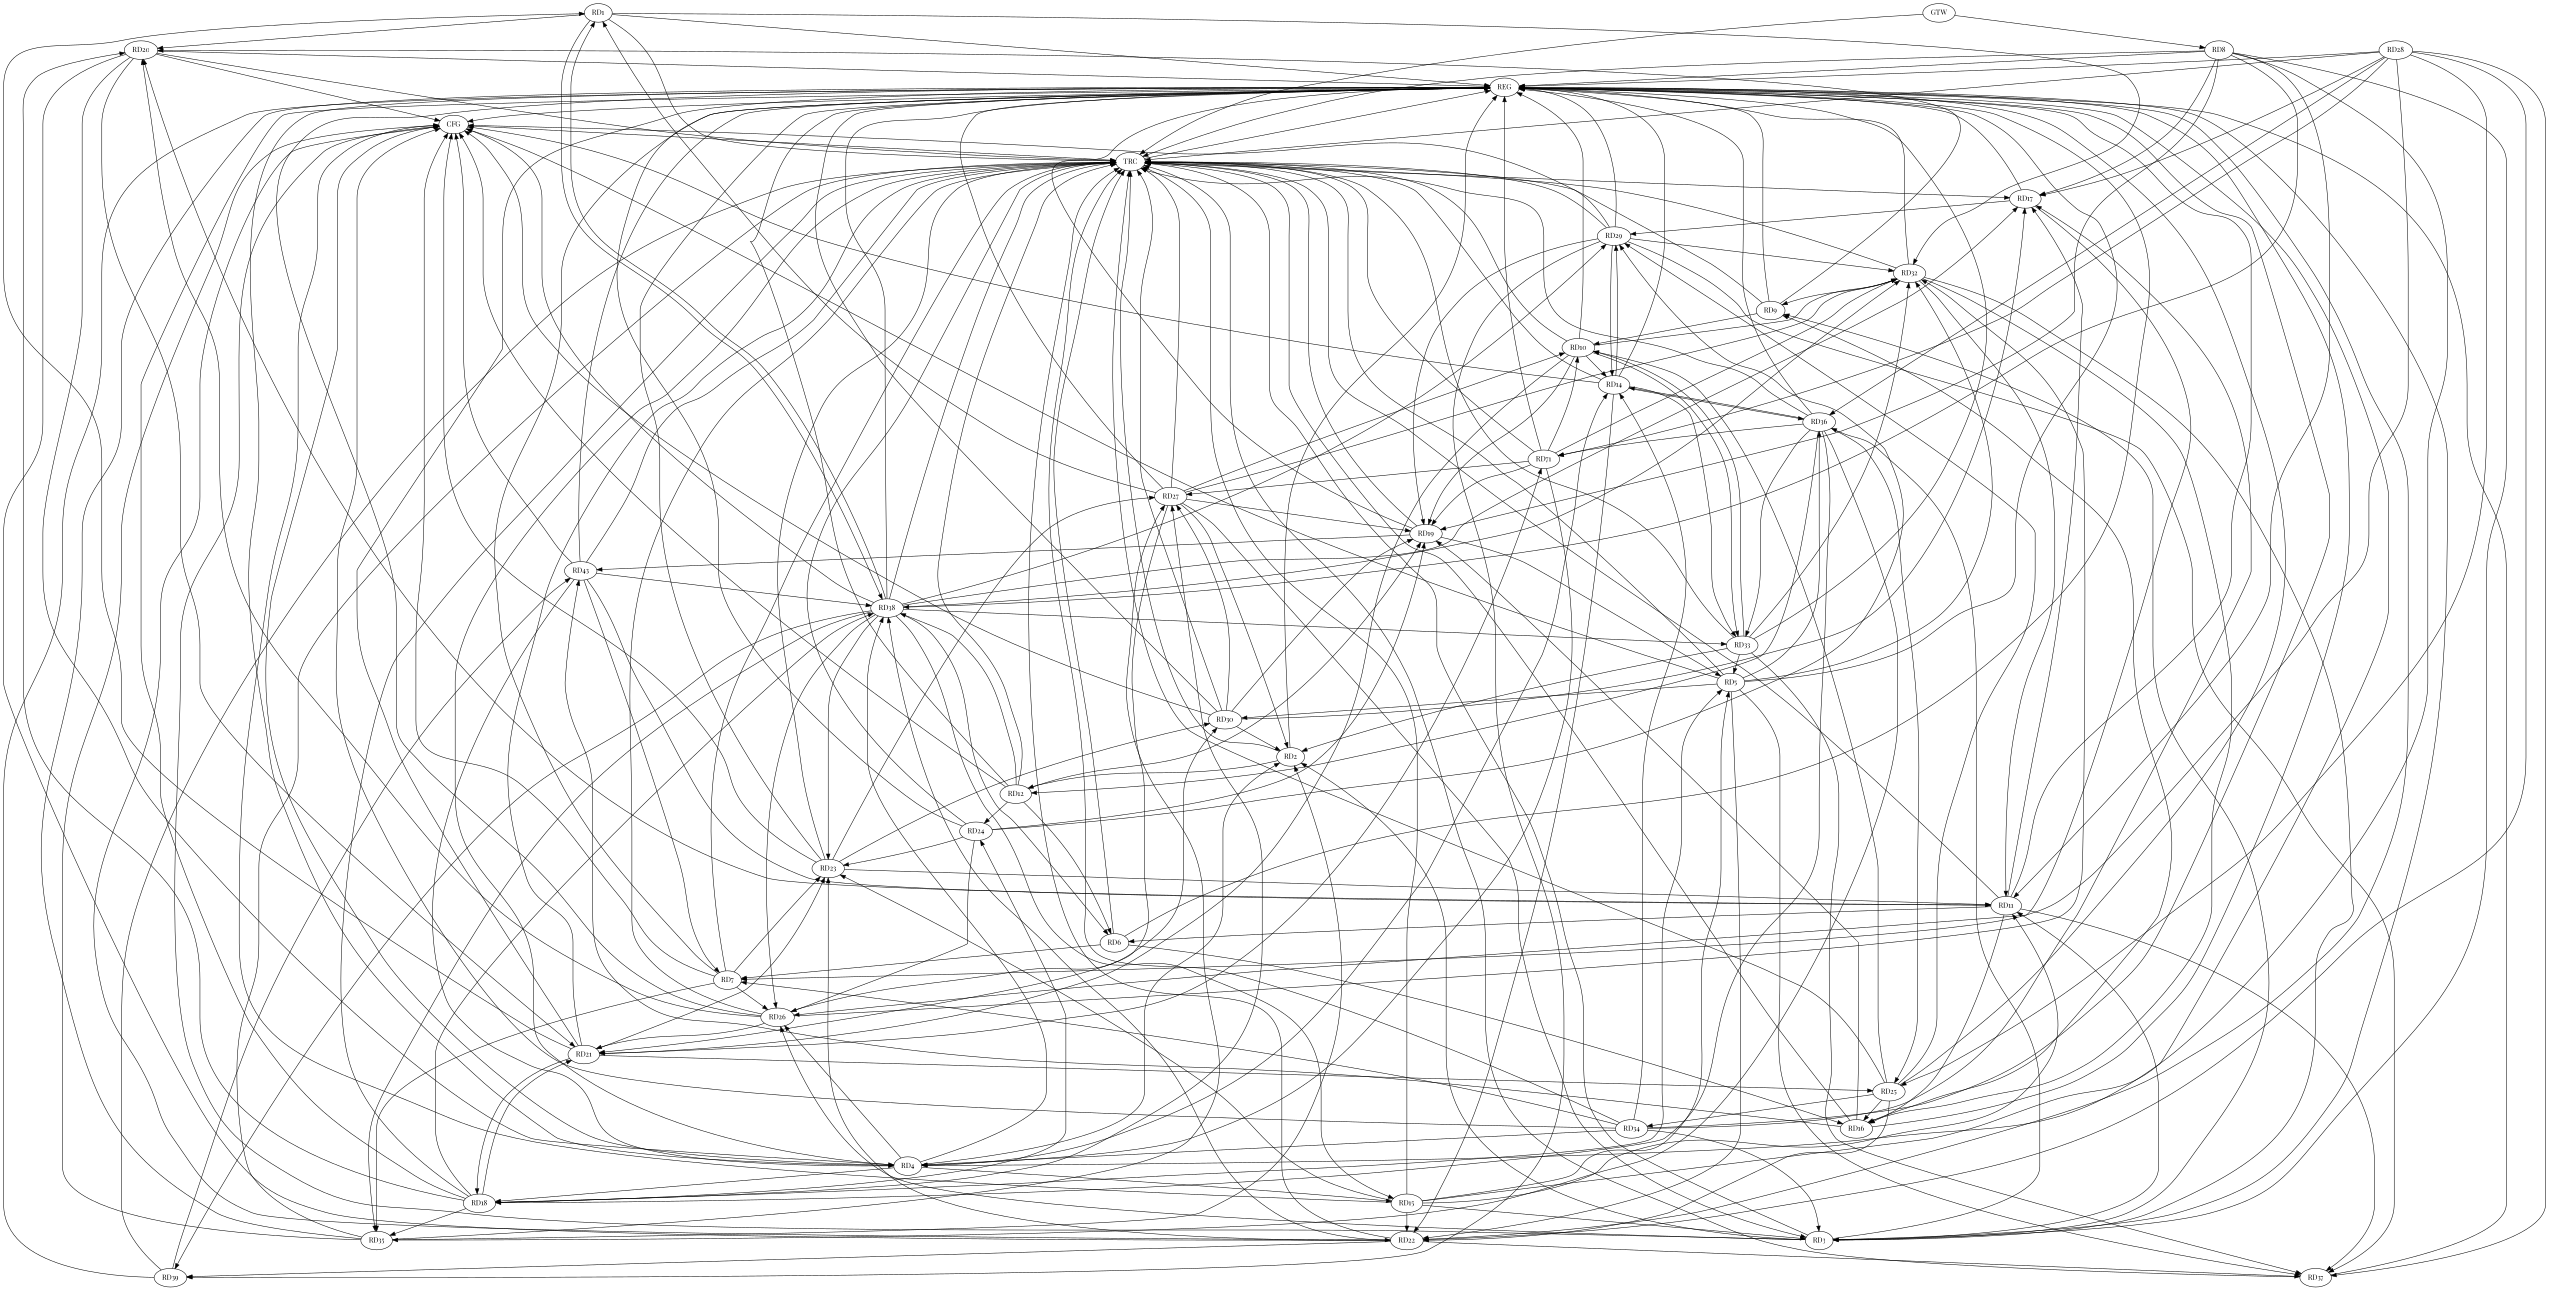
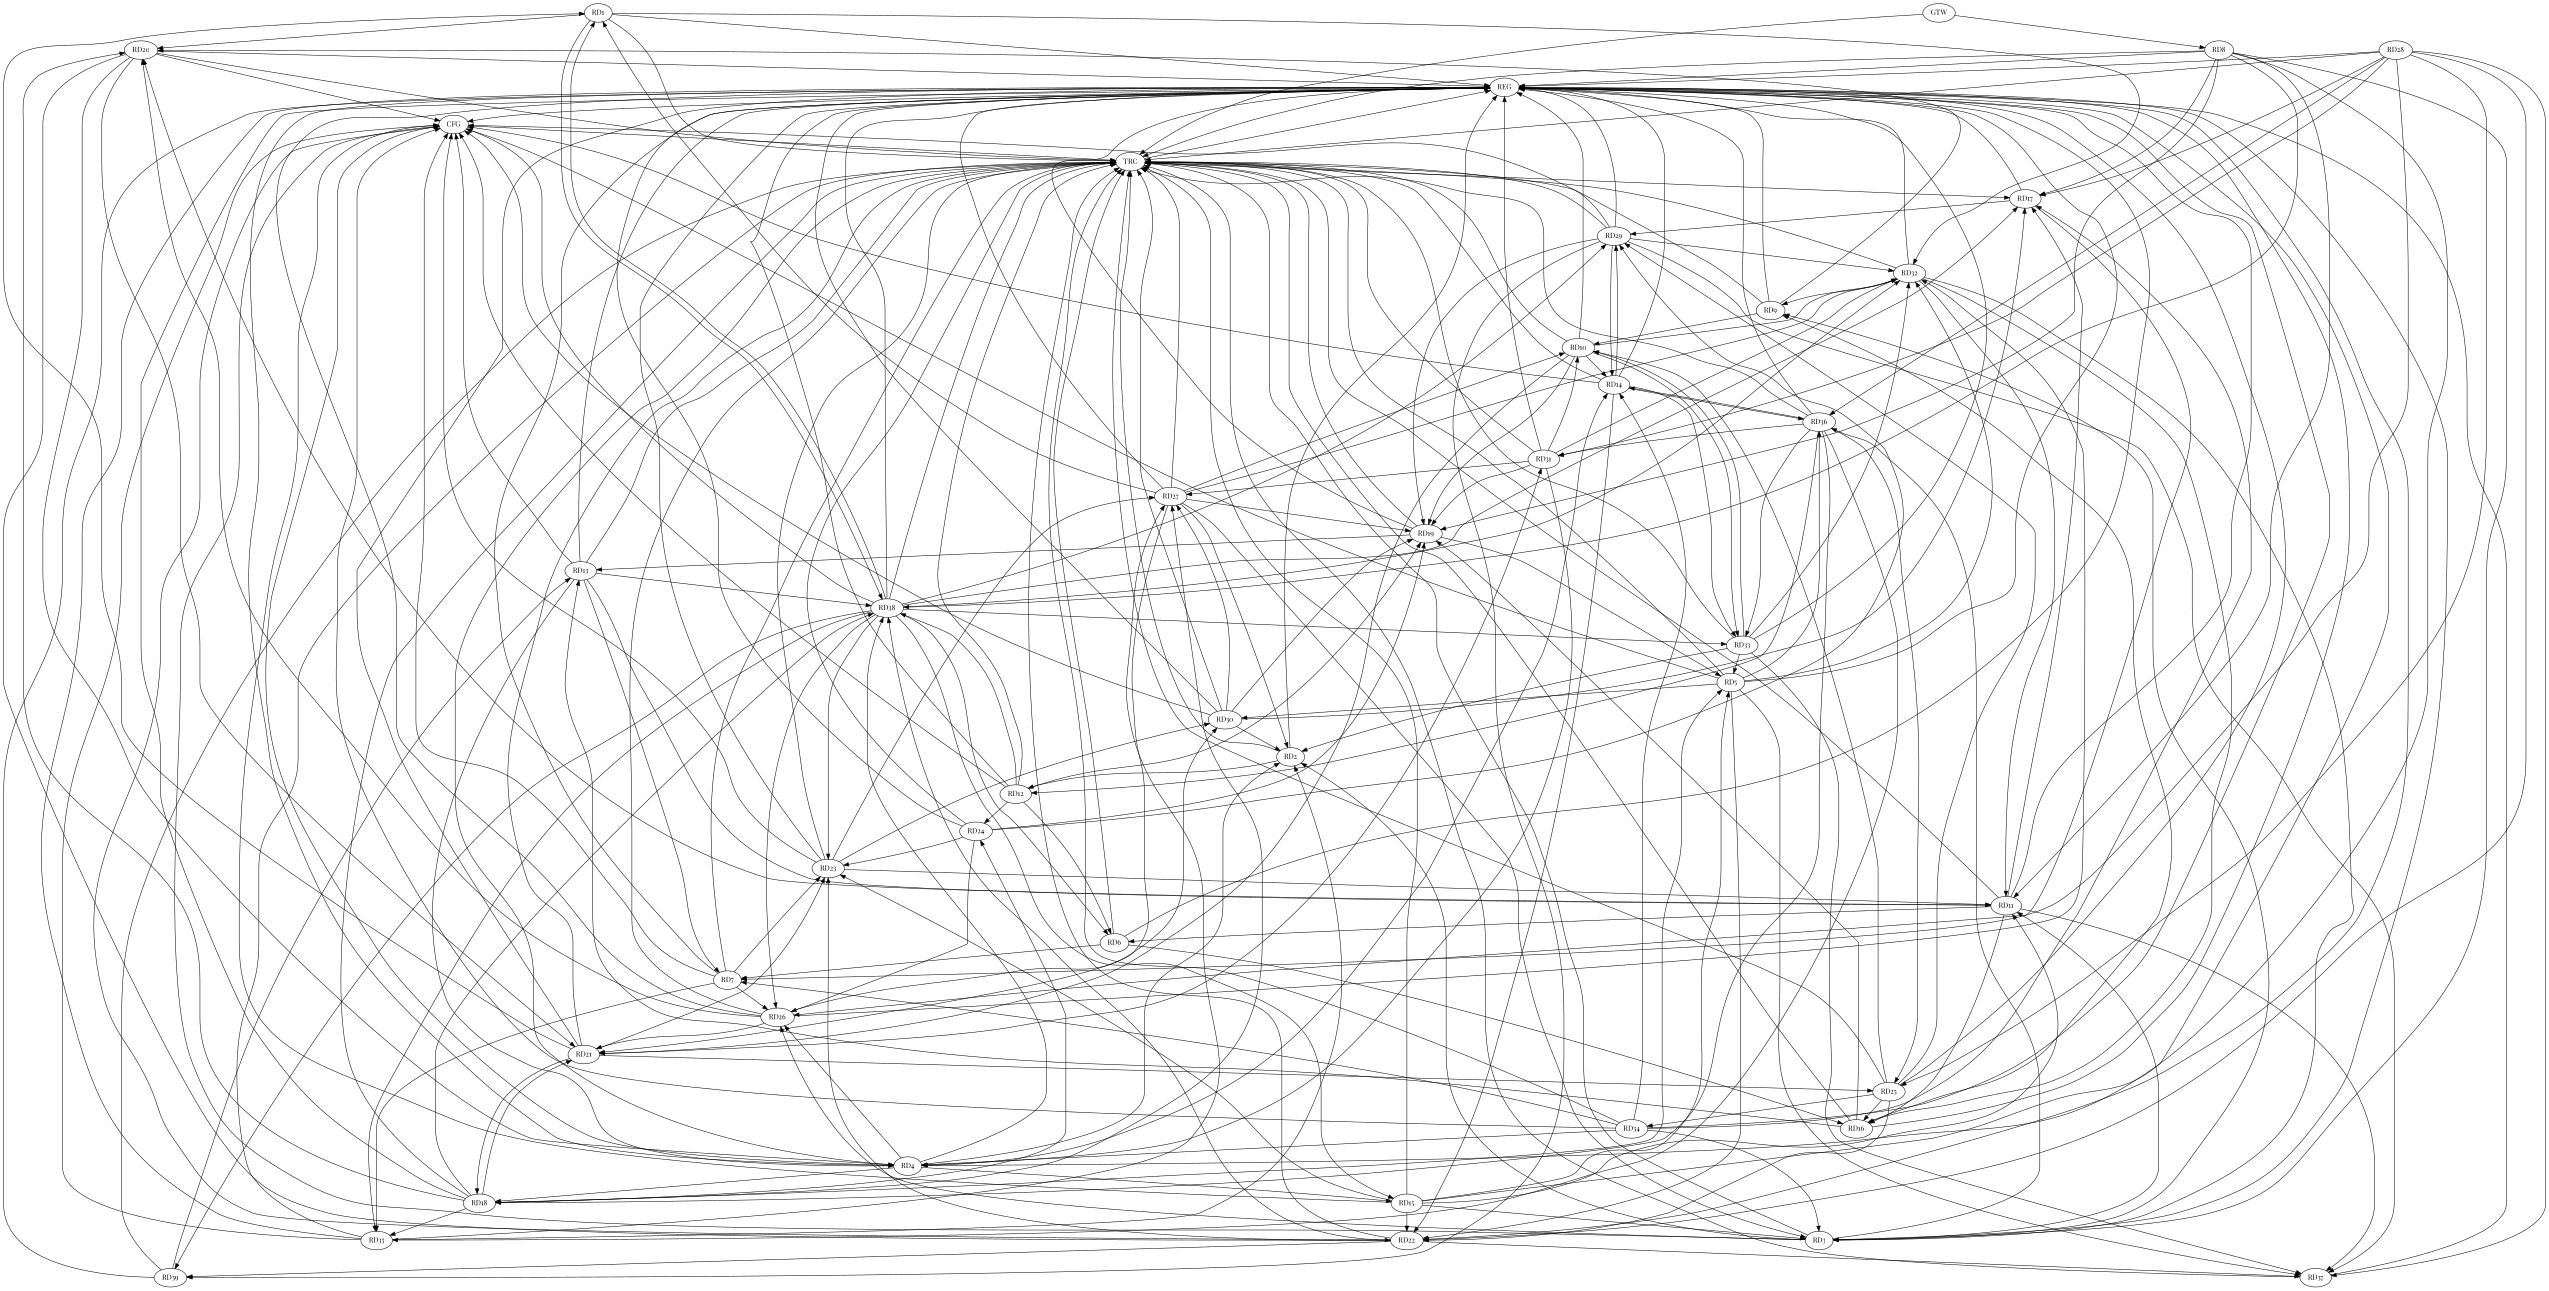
  strict digraph {
    fontname="Playfair Display"
    node [fontname="Playfair Display"]
    edge [fontname="Playfair Display"]
    n1 [label=RD1]
    n2 [label=RD20]
    n3 [label=RD32]
    n4 [label=RD38]
    n5 [label=REG]
    n6 [label=TRC]
    n7 [label=CFG]
    n8 [label=RD4]
    n9 [label=RD22]
    n10 [label=RD21]
    n11 [label=RD3]
    n12 [label=RD11]
    n13 [label=RD16]
    n14 [label=RD9]
    n15 [label=RD26]
    n16 [label=RD15]
    n17 [label=RD6]
    n18 [label=RD23]
    n19 [label=RD35]
    n20 [label=RD17]
    n21 [label=RD33]
    n22 [label=RD29]
    n23 [label=RD39]
    n24 [label=RD2]
    n25 [label=RD12]
    n26 [label=RD19]
    n27 [label=RD24]
    n28 [label=RD36]
    n29 [label=RD37]
    n30 [label=RD30]
    n31 [label=RD14]
    n32 [label=RD18]
    n33 [label=RD25]
-   n34 [label=RD71]
+   n34 [label=RD31]
    n35 [label=RD5]
    n36 [label=RD27]
    n37 [label=RD7]
-   n38 [label=RD43]
+   n38 [label=RD13]
    n39 [label=RD10]
    n40 [label=RD8]
    n41 [label=RD34]
    n42 [label=RD28]
    n43 [label=GTW]
    n1 -> n2
    n1 -> n3
    n1 -> n4
    n1 -> n5
    n1 -> n6
    n2 -> n5
    n2 -> n6
    n2 -> n7
    n2 -> n8
    n2 -> n9
    n2 -> n10
    n3 -> n5
    n3 -> n6
    n3 -> n11
    n3 -> n12
    n3 -> n13
    n3 -> n14
    n4 -> n1
    n4 -> n3
    n4 -> n5
    n4 -> n6
    n4 -> n7
    n4 -> n15
    n4 -> n16
    n4 -> n17
    n4 -> n18
    n4 -> n19
    n4 -> n20
    n4 -> n21
    n4 -> n22
    n4 -> n23
    n5 -> n7
    n6 -> n5
    n6 -> n20
    n7 -> n6
    n8 -> n4
    n8 -> n5
    n8 -> n6
    n8 -> n7
    n8 -> n15
    n8 -> n16
    n8 -> n24
    n8 -> n31
    n8 -> n32
    n9 -> n4
    n9 -> n5
    n9 -> n6
    n9 -> n7
    n9 -> n18
    n9 -> n23
    n9 -> n29
    n10 -> n1
    n10 -> n5
    n10 -> n6
    n10 -> n18
    n10 -> n32
    n10 -> n33
    n10 -> n34
    n11 -> n5
    n11 -> n6
    n11 -> n7
    n11 -> n12
    n11 -> n14
    n11 -> n15
    n11 -> n24
    n11 -> n28
    n12 -> n2
    n12 -> n5
    n12 -> n6
    n12 -> n13
    n12 -> n17
    n12 -> n20
    n12 -> n29
    n13 -> n5
    n13 -> n6
    n13 -> n14
    n13 -> n26
    n13 -> n38
    n14 -> n2
    n14 -> n5
    n14 -> n6
    n14 -> n39
    n15 -> n2
    n15 -> n3
    n15 -> n5
    n15 -> n6
    n15 -> n10
    n15 -> n30
    n16 -> n5
    n16 -> n6
    n16 -> n7
    n16 -> n9
    n16 -> n11
    n16 -> n12
    n16 -> n18
    n16 -> n35
    n17 -> n5
    n17 -> n6
    n17 -> n13
    n17 -> n37
    n18 -> n5
    n18 -> n6
    n18 -> n7
    n18 -> n12
    n18 -> n30
    n18 -> n36
    n19 -> n5
    n19 -> n6
    n19 -> n7
    n19 -> n24
    n19 -> n36
    n20 -> n5
    n20 -> n15
    n20 -> n22
    n21 -> n3
    n21 -> n5
    n21 -> n6
    n21 -> n24
    n21 -> n29
    n21 -> n35
    n21 -> n39
    n22 -> n3
    n22 -> n5
    n22 -> n6
    n22 -> n7
    n22 -> n23
    n22 -> n26
    n22 -> n29
    n22 -> n31
    n23 -> n5
    n23 -> n6
    n23 -> n38
    n24 -> n5
    n24 -> n6
    n24 -> n25
    n25 -> n4
    n25 -> n5
    n25 -> n6
    n25 -> n7
    n25 -> n17
    n25 -> n26
    n25 -> n27
    n26 -> n5
    n26 -> n6
    n26 -> n35
    n26 -> n38
    n27 -> n5
    n27 -> n6
    n27 -> n15
    n27 -> n18
    n27 -> n22
    n27 -> n26
    n28 -> n5
    n28 -> n6
    n28 -> n19
    n28 -> n21
    n28 -> n25
    n28 -> n31
    n28 -> n32
    n28 -> n33
    n28 -> n34
    n29 -> n5
    n29 -> n6
    n30 -> n5
    n30 -> n6
    n30 -> n7
    n30 -> n20
    n30 -> n24
    n30 -> n26
    n30 -> n36
    n31 -> n5
    n31 -> n6
    n31 -> n7
    n31 -> n9
    n31 -> n21
    n31 -> n22
    n31 -> n28
    n32 -> n2
    n32 -> n4
    n32 -> n5
    n32 -> n6
    n32 -> n10
    n32 -> n19
    n32 -> n27
    n32 -> n35
    n32 -> n36
    n33 -> n5
    n33 -> n6
    n33 -> n9
    n33 -> n13
    n33 -> n22
    n33 -> n39
    n33 -> n41
    n34 -> n3
    n34 -> n5
    n34 -> n6
    n34 -> n8
    n34 -> n26
    n34 -> n36
    n34 -> n39
    n35 -> n3
    n35 -> n5
    n35 -> n6
    n35 -> n7
    n35 -> n9
    n35 -> n28
    n35 -> n29
    n35 -> n30
    n36 -> n1
    n36 -> n3
    n36 -> n5
    n36 -> n6
    n36 -> n10
    n36 -> n11
    n36 -> n24
    n36 -> n26
    n36 -> n39
    n37 -> n5
    n37 -> n6
    n37 -> n7
    n37 -> n15
    n37 -> n18
    n37 -> n19
    n38 -> n4
    n38 -> n5
    n38 -> n6
    n38 -> n7
    n38 -> n8
    n38 -> n12
    n38 -> n37
    n39 -> n3
    n39 -> n5
    n39 -> n6
    n39 -> n10
    n39 -> n21
    n39 -> n26
    n39 -> n31
    n40 -> n4
    n40 -> n5
    n40 -> n6
    n40 -> n8
    n40 -> n11
    n40 -> n12
    n40 -> n20
    n40 -> n26
    n41 -> n5
    n41 -> n6
    n41 -> n7
    n41 -> n8
    n41 -> n11
    n41 -> n20
    n41 -> n31
    n41 -> n37
    n42 -> n5
    n42 -> n6
    n42 -> n9
    n42 -> n20
    n42 -> n28
    n42 -> n29
    n42 -> n33
    n42 -> n34
    n42 -> n37
    n43 -> n6
    n43 -> n40
  }
